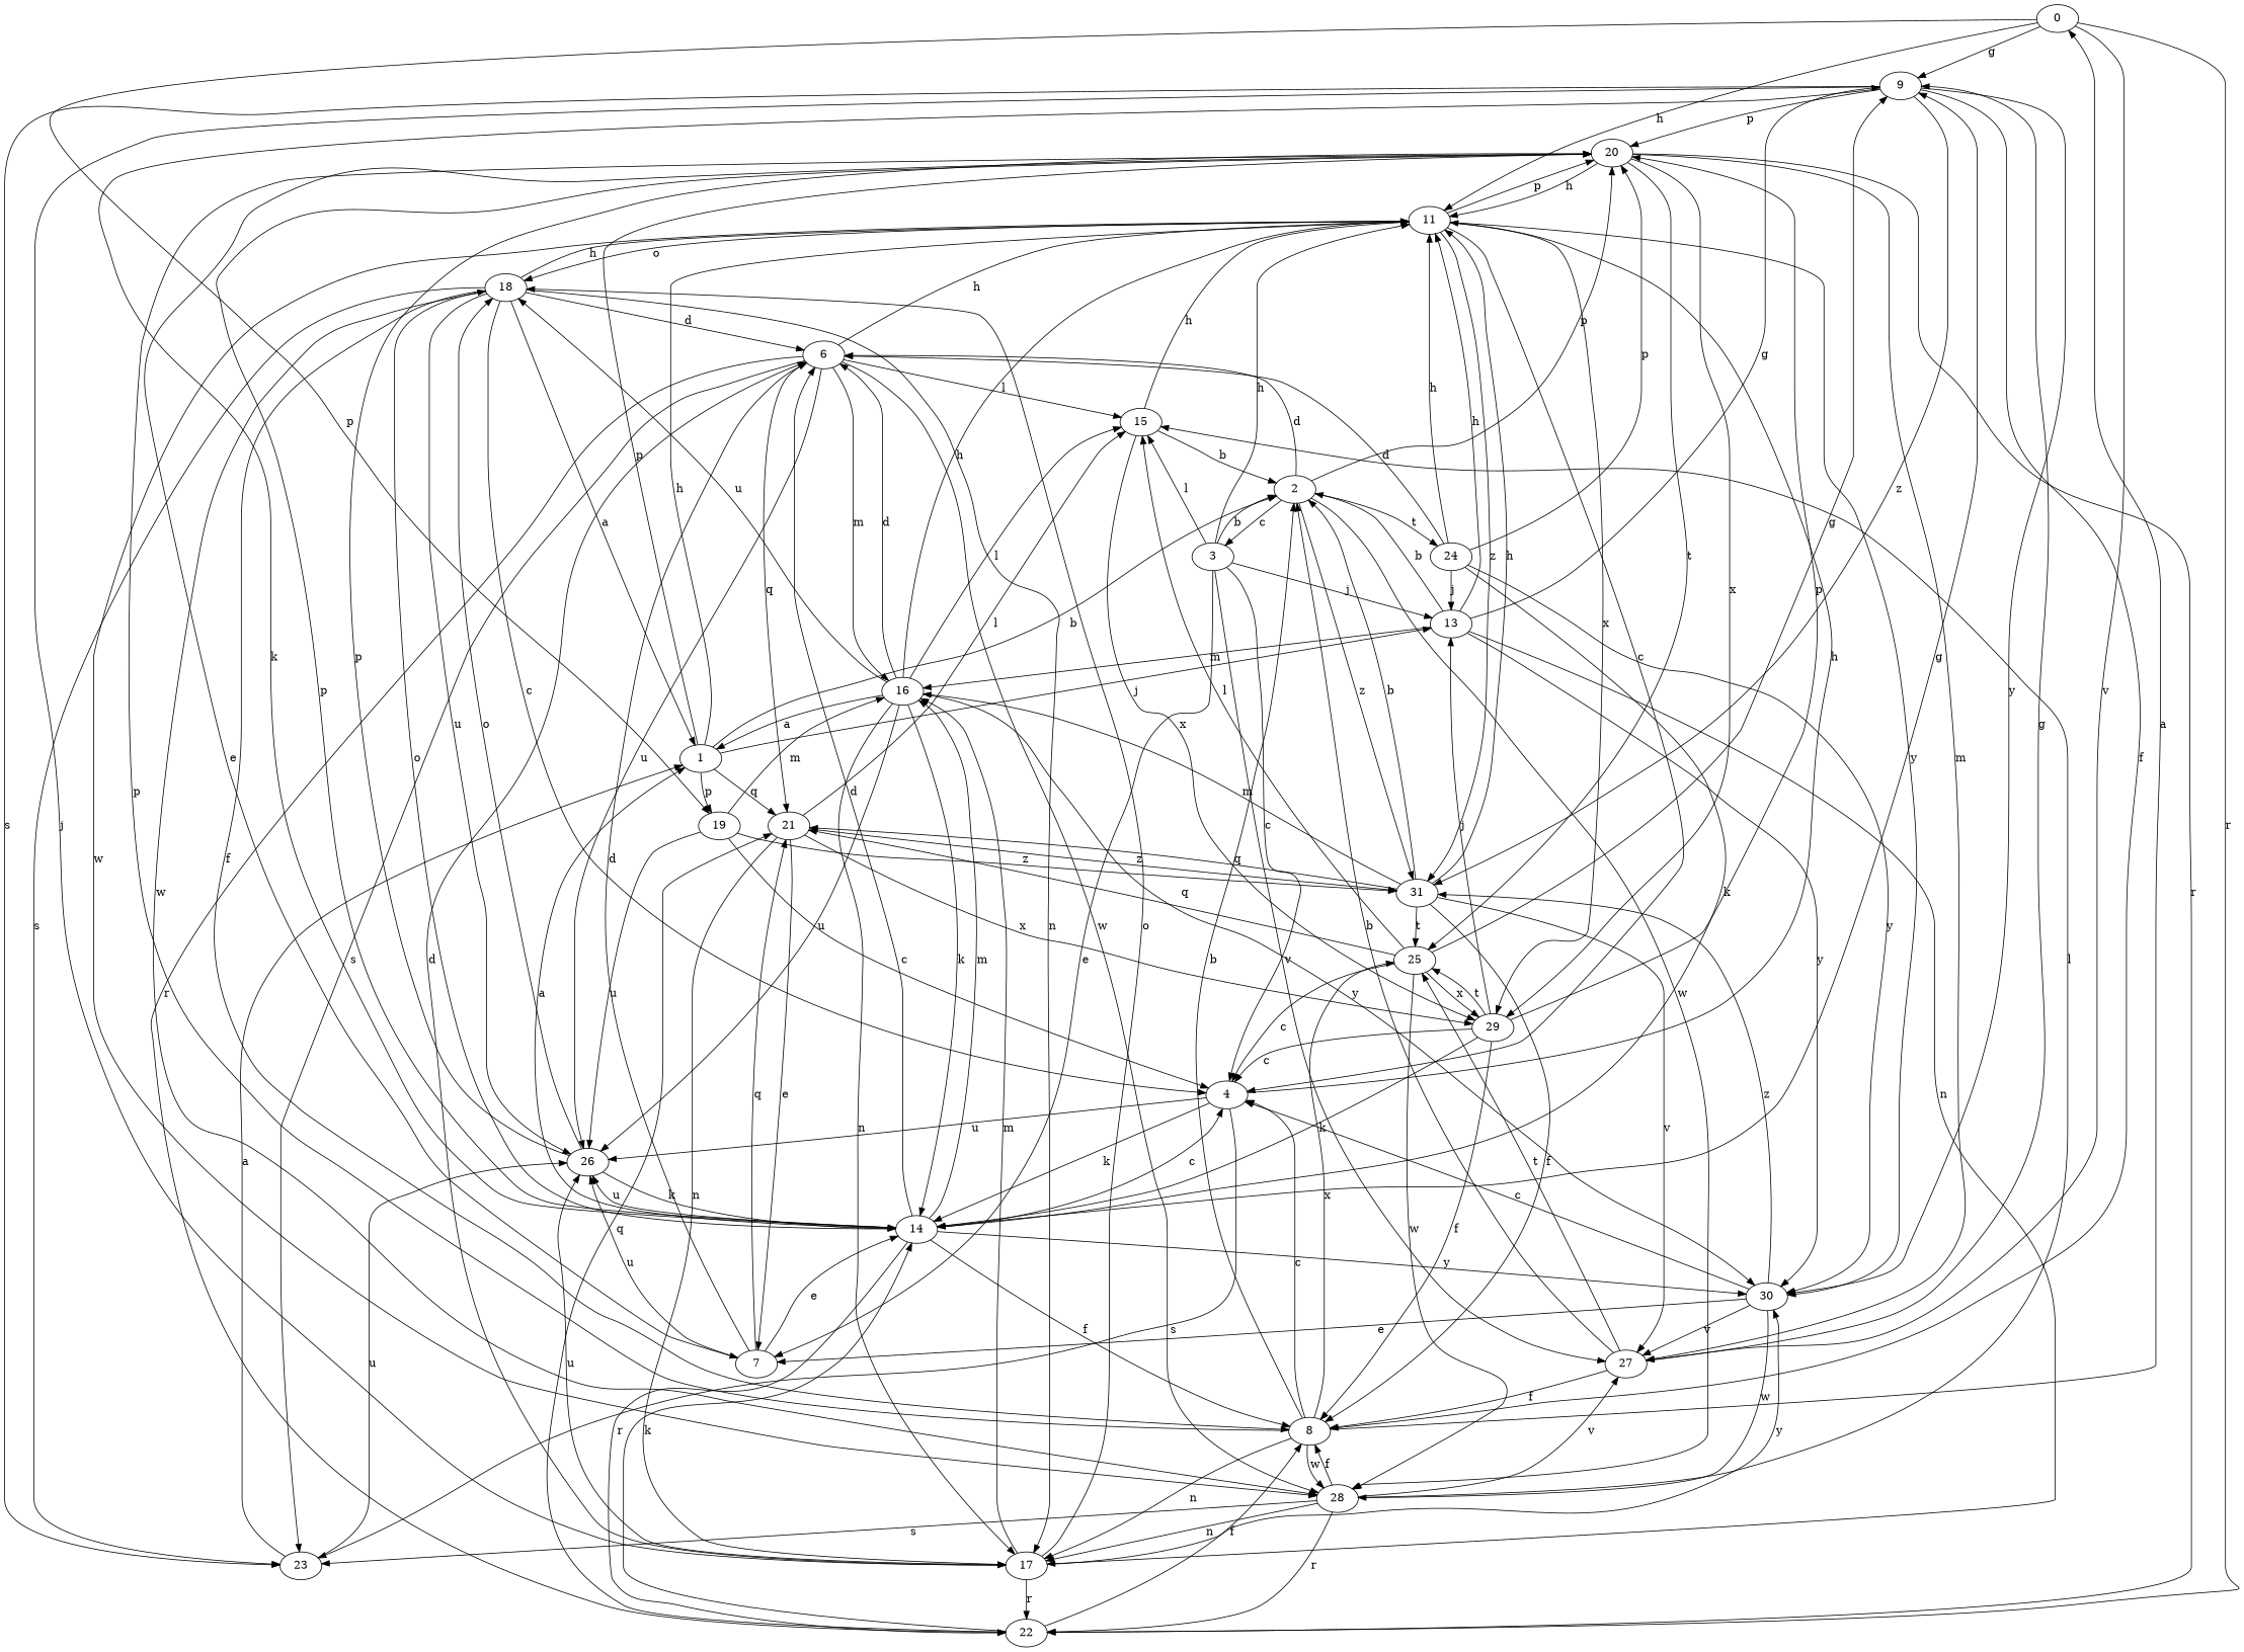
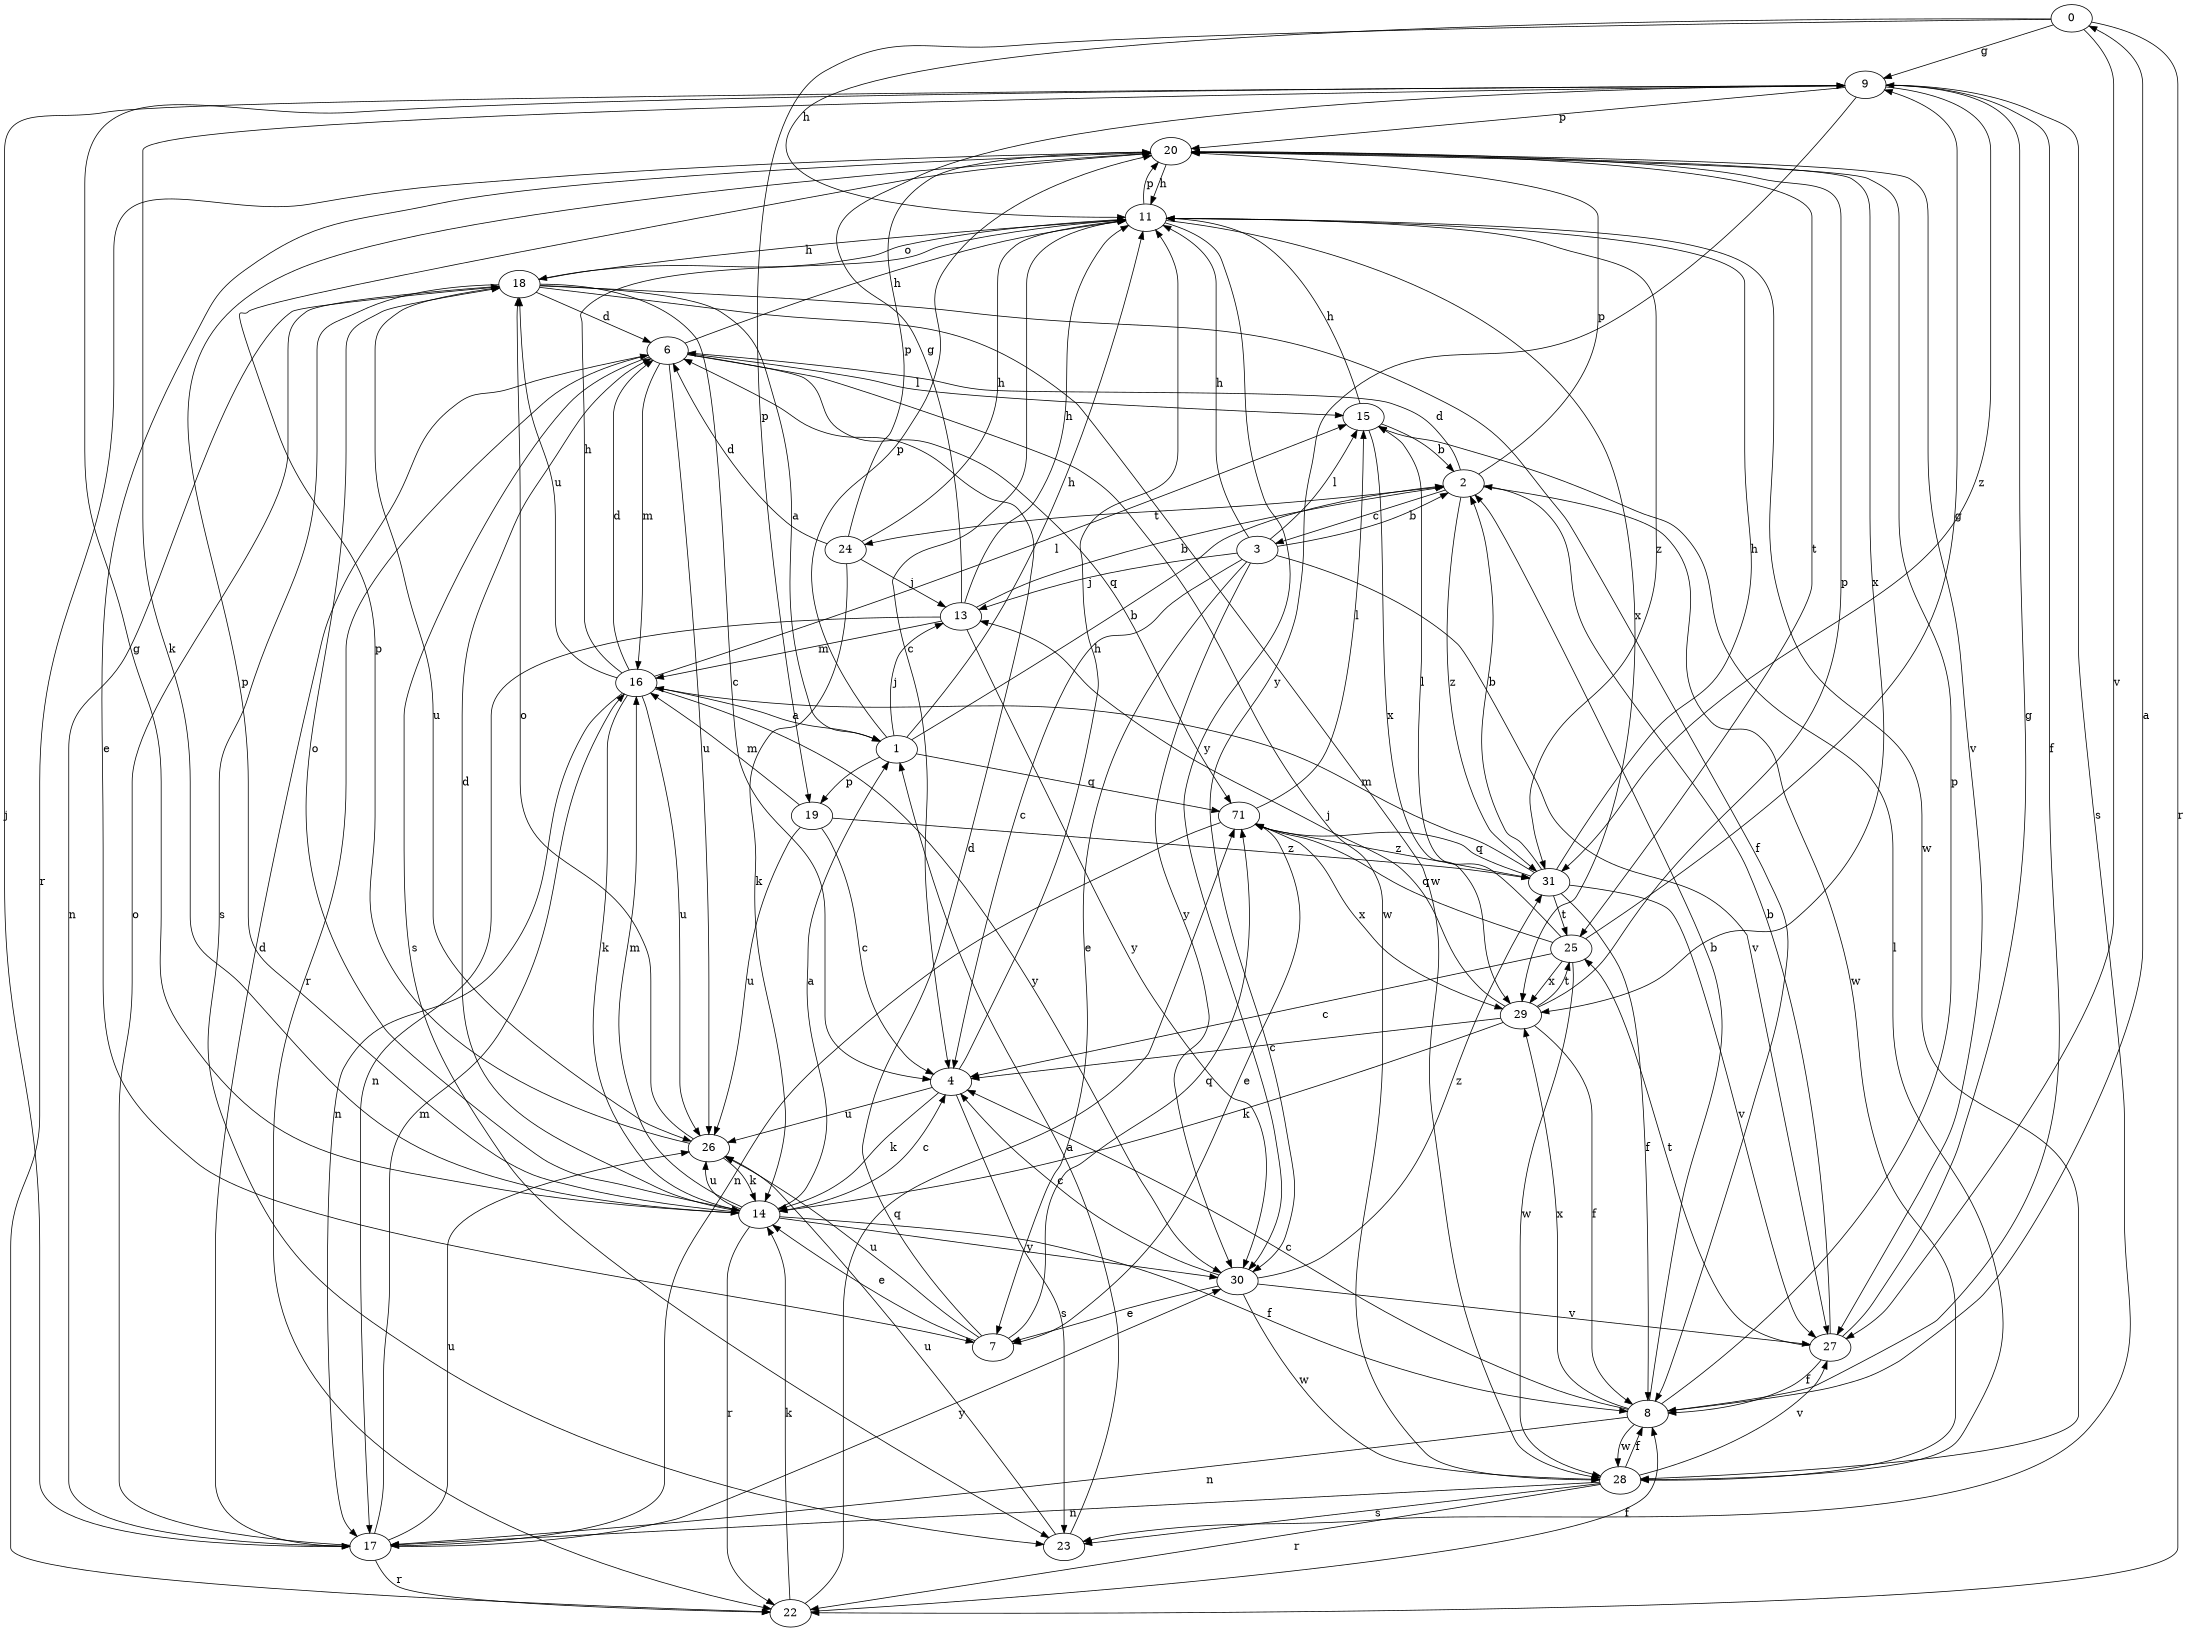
  strict digraph {
    0
    9
    11
    19
    22
    27
    20
    31
    14
    23
    8
    17
    30
    28
    4
    29
    18
    26
    16
-   21
+   21 [label=71]
    2
    25
    1
    13
    3
    6
    24
    7
    15
    0 -> 9 [label=g]
    0 -> 11 [label=h]
    0 -> 19 [label=p]
    0 -> 22 [label=r]
    0 -> 27 [label=v]
    9 -> 20 [label=p]
    9 -> 31 [label=z]
    9 -> 14 [label=k]
    9 -> 23 [label=s]
    9 -> 8 [label=f]
    9 -> 17 [label=j]
    9 -> 30 [label=y]
    11 -> 20 [label=p]
    11 -> 31 [label=z]
    11 -> 30 [label=y]
    11 -> 28 [label=w]
    11 -> 4 [label=c]
    11 -> 29 [label=x]
    11 -> 18 [label=o]
    19 -> 31 [label=z]
    19 -> 4 [label=c]
    19 -> 26 [label=u]
    19 -> 16 [label=m]
    22 -> 14 [label=k]
    22 -> 8 [label=f]
    22 -> 21 [label=q]
    27 -> 9 [label=g]
    27 -> 8 [label=f]
    27 -> 2 [label=b]
    27 -> 25 [label=t]
    20 -> 11 [label=h]
    20 -> 22 [label=r]
-   20 -> 27 [label=m]
+   20 -> 27 [label=v]
    20 -> 29 [label=x]
    20 -> 25 [label=t]
    20 -> 7 [label=e]
    31 -> 11 [label=h]
    31 -> 27 [label=v]
    31 -> 8 [label=f]
    31 -> 16 [label=m]
    31 -> 21 [label=q]
    31 -> 2 [label=b]
    31 -> 25 [label=t]
    14 -> 9 [label=g]
    14 -> 22 [label=r]
    14 -> 20 [label=p]
    14 -> 8 [label=f]
    14 -> 30 [label=y]
    14 -> 4 [label=c]
    14 -> 18 [label=o]
    14 -> 26 [label=u]
    14 -> 16 [label=m]
    14 -> 1 [label=a]
    14 -> 6 [label=d]
    23 -> 26 [label=u]
    23 -> 1 [label=a]
    8 -> 0 [label=a]
    8 -> 20 [label=p]
    8 -> 17 [label=n]
    8 -> 28 [label=w]
    8 -> 4 [label=c]
-   8 -> 25 [label=x]
+   8 -> 29 [label=x]
    8 -> 2 [label=b]
    17 -> 22 [label=r]
    17 -> 30 [label=y]
    17 -> 18 [label=o]
    17 -> 26 [label=u]
    17 -> 16 [label=m]
    17 -> 6 [label=d]
    30 -> 27 [label=v]
    30 -> 31 [label=z]
    30 -> 28 [label=w]
    30 -> 4 [label=c]
    30 -> 7 [label=e]
    28 -> 22 [label=r]
    28 -> 27 [label=v]
    28 -> 23 [label=s]
    28 -> 8 [label=f]
    28 -> 17 [label=n]
    28 -> 15 [label=l]
    4 -> 11 [label=h]
    4 -> 14 [label=k]
    4 -> 23 [label=s]
    4 -> 26 [label=u]
    29 -> 20 [label=p]
    29 -> 14 [label=k]
    29 -> 8 [label=f]
    29 -> 4 [label=c]
    29 -> 25 [label=t]
    29 -> 13 [label=j]
    18 -> 11 [label=h]
    18 -> 23 [label=s]
    18 -> 8 [label=f]
    18 -> 17 [label=n]
    18 -> 28 [label=w]
    18 -> 4 [label=c]
    18 -> 26 [label=u]
    18 -> 1 [label=a]
    18 -> 6 [label=d]
    26 -> 20 [label=p]
    26 -> 14 [label=k]
    26 -> 18 [label=o]
    16 -> 11 [label=h]
    16 -> 14 [label=k]
    16 -> 17 [label=n]
    16 -> 30 [label=y]
    16 -> 18 [label=u]
    16 -> 26 [label=u]
    16 -> 1 [label=a]
    16 -> 6 [label=d]
    16 -> 15 [label=l]
    21 -> 31 [label=z]
    21 -> 17 [label=n]
    21 -> 29 [label=x]
    21 -> 7 [label=e]
    21 -> 15 [label=l]
    2 -> 20 [label=p]
    2 -> 31 [label=z]
    2 -> 28 [label=w]
    2 -> 3 [label=c]
    2 -> 6 [label=d]
    2 -> 24 [label=t]
    25 -> 9 [label=g]
    25 -> 28 [label=w]
    25 -> 4 [label=c]
    25 -> 29 [label=x]
    25 -> 21 [label=q]
    25 -> 15 [label=l]
    1 -> 11 [label=h]
    1 -> 19 [label=p]
    1 -> 20 [label=p]
    1 -> 21 [label=q]
    1 -> 2 [label=b]
    1 -> 13 [label=j]
    13 -> 9 [label=g]
    13 -> 11 [label=h]
    13 -> 17 [label=n]
    13 -> 30 [label=y]
    13 -> 16 [label=m]
    13 -> 2 [label=b]
    3 -> 11 [label=h]
    3 -> 27 [label=v]
    3 -> 4 [label=c]
    3 -> 2 [label=b]
    3 -> 13 [label=j]
    3 -> 7 [label=e]
    3 -> 15 [label=l]
    6 -> 11 [label=h]
    6 -> 22 [label=r]
    6 -> 23 [label=s]
    6 -> 28 [label=w]
    6 -> 26 [label=u]
    6 -> 16 [label=m]
    6 -> 21 [label=q]
    6 -> 15 [label=l]
    24 -> 11 [label=h]
    24 -> 20 [label=p]
    24 -> 14 [label=k]
-   24 -> 30 [label=y]
+   3 -> 30 [label=y]
    24 -> 13 [label=j]
    24 -> 6 [label=d]
    7 -> 14 [label=e]
    7 -> 26 [label=u]
    7 -> 21 [label=q]
    7 -> 6 [label=d]
    15 -> 11 [label=h]
    15 -> 29 [label=x]
    15 -> 2 [label=b]
  }
